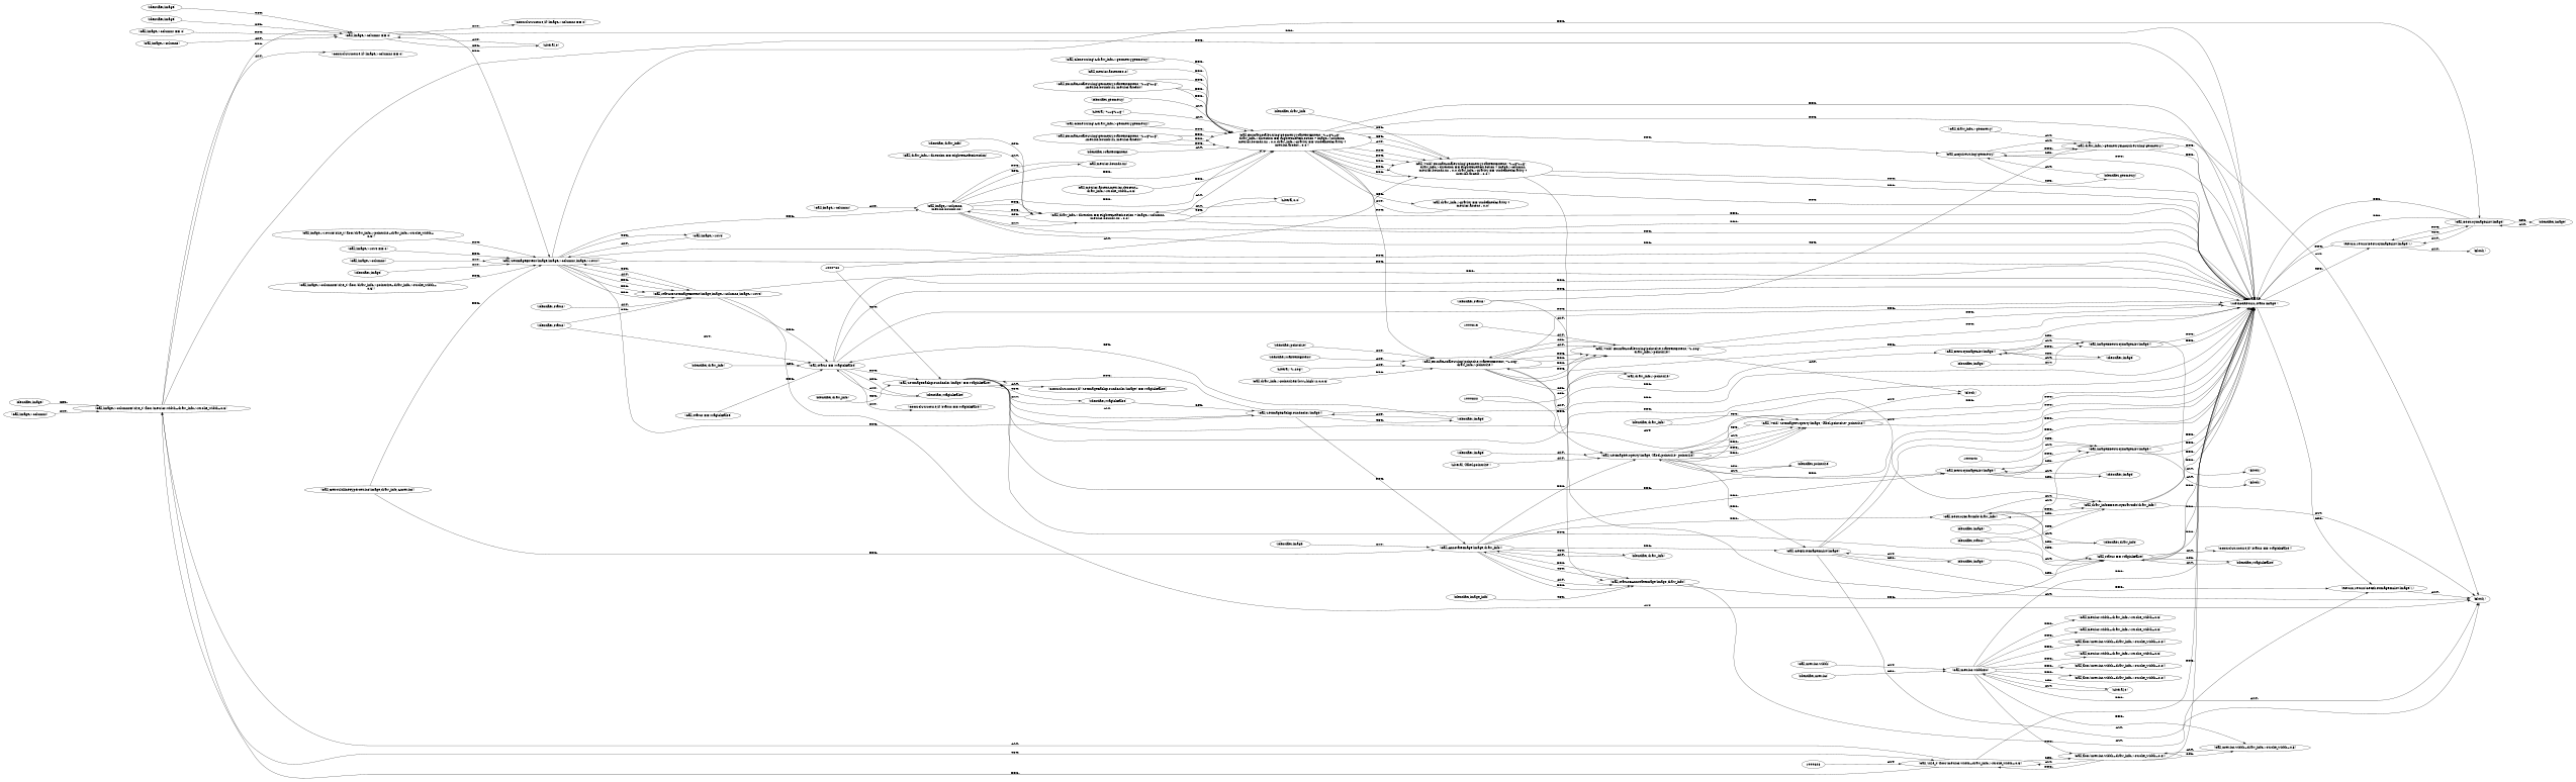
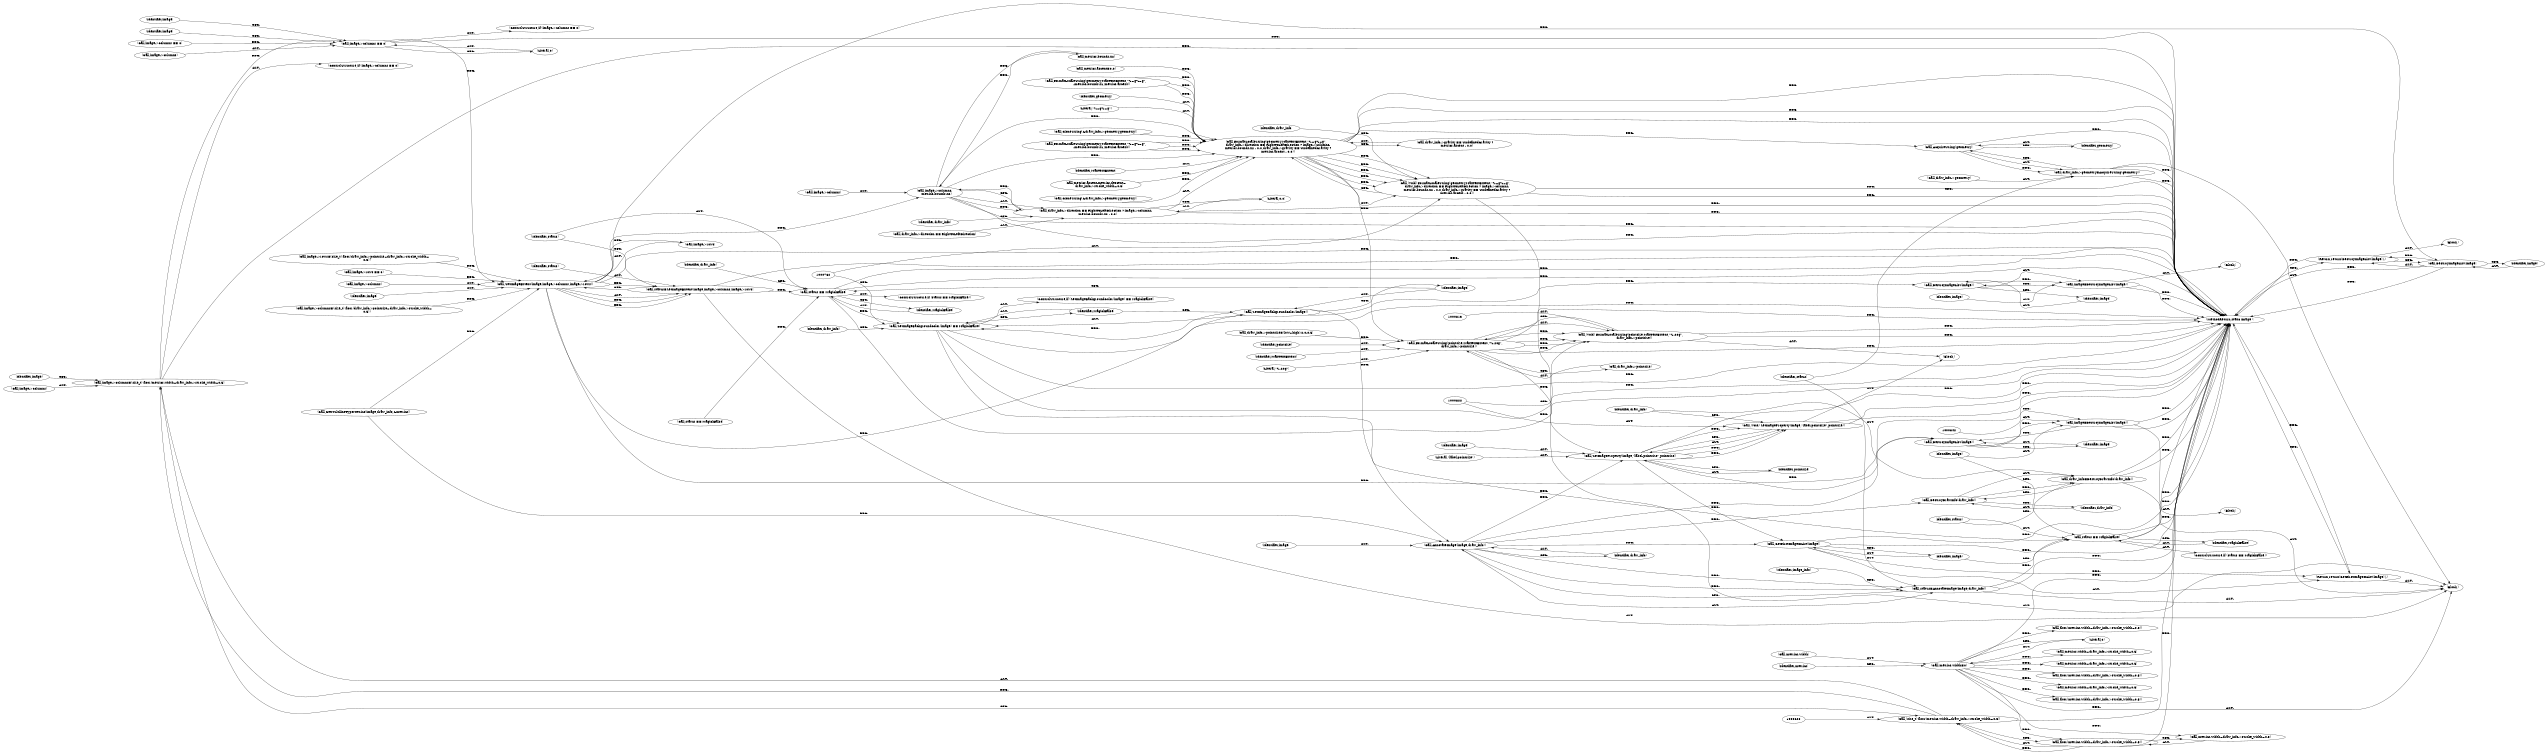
  digraph {
    rankdir=LR
    n1 [label="(Call,image->columns=(size_t) floor(metrics.width+draw_info->stroke_width+0.5))"]
    n2 [label="(Call,(size_t) floor(metrics.width+draw_info->stroke_width+0.5))"]
    n3 [label="(Call,image->columns == 0)"]
    n4 [label="(ControlStructure,if (image->columns == 0))"]
    n5 [label="(MethodReturn,static Image *)"]
    n6 [label="(Call,floor(metrics.width+draw_info->stroke_width+0.5))"]
    n7 [label="(Call,SetImageExtent(image,image->columns,image->rows))"]
    n8 [label="(Literal,0)"]
    n9 [label="(ControlStructure,if (image->columns == 0))"]
    n10 [label="(Return,return(DestroyImageList(image));)"]
    n11 [label="(Return,return(GetFirstImageInList(image));)"]
    n12 [label="(Call,metrics.width+draw_info->stroke_width+0.5)"]
    n13 [label="(Call,metrics.width=0)"]
    n14 [label="(Call,floor(metrics.width+draw_info->stroke_width+0.5))"]
    n15 [label="(Literal,0)"]
    n16 [label="(Call,metrics.width+draw_info->stroke_width+0.5)"]
    n17 [label="(Call,metrics.width+draw_info->stroke_width+0.5)"]
    n18 [label="(Call,floor(metrics.width+draw_info->stroke_width+0.5))"]
    n19 [label="(Call,metrics.width+draw_info->stroke_width+0.5)"]
    n20 [label="(Block,)"]
    n21 [label="(Call,floor(metrics.width+draw_info->stroke_width+0.5))"]
    n22 [label="(Call,status=SetImageExtent(image,image->columns,image->rows))"]
    n23 [label="(Call,DestroyImageList(image))"]
    n24 [label="(Call,SetImageBackgroundColor(image))"]
    n25 [label="(Call,image->columns-\n    metrics.bounds.x2)"]
    n26 [label="(Call,image->rows)"]
    n27 [label="(Call,status == MagickFalse)"]
    n28 [label="(Identifier,image)"]
    n29 [label="(Call,SetImageBackgroundColor(image) == MagickFalse)"]
    n30 [label="(Call,DestroyImageList(image))"]
    n31 [label="(Call,AnnotateImage(image,draw_info))"]
    n32 [label="(Identifier,image)"]
    n33 [label="(Call,FormatLocaleString(geometry,MaxTextExtent,\"%+g%+g\",\n    draw_info->direction == RightToLeftDirection ? image->columns-\n    metrics.bounds.x2 : 0.0,draw_info->gravity == UndefinedGravity ?\n    metrics.ascent : 0.0))"]
    n34 [label="(Call,draw_info->direction == RightToLeftDirection ? image->columns-\n    metrics.bounds.x2 : 0.0)"]
    n35 [label="(Call,metrics.bounds.x2)"]
    n36 [label="(ControlStructure,if (status == MagickFalse))"]
    n37 [label="(Identifier,MagickFalse)"]
    n38 [label="(Call,status == MagickFalse)"]
    n39 [label="(Identifier,MagickFalse)"]
    n40 [label="(ControlStructure,if (SetImageBackgroundColor(image) == MagickFalse))"]
    n41 [label="(Identifier,MagickFalse)"]
    n42 [label="(ControlStructure,if (status == MagickFalse))"]
    n43 [label="(Block,)"]
    n44 [label="(Call,image=DestroyImageList(image))"]
    n45 [label="(Identifier,image)"]
    n46 [label="(Call,status=AnnotateImage(image,draw_info))"]
    n47 [label="(Call,SetImageProperty(image,\"label:pointsize\",pointsize))"]
    n48 [label="(Call,DestroyImageList(image))"]
    n49 [label="(Call,GetFirstImageInList(image))"]
    n50 [label="(Call,DestroyDrawInfo(draw_info))"]
    n51 [label="(Identifier,draw_info)"]
    n52 [label="(Block,)"]
    n53 [label="(Call,(void) SetImageProperty(image,\"label:pointsize\",pointsize))"]
    n54 [label="(Identifier,pointsize)"]
    n55 [label="(Call,image=DestroyImageList(image))"]
    n56 [label="(Identifier,image)"]
    n57 [label="(Identifier,image)"]
    n58 [label="(Call,draw_info=DestroyDrawInfo(draw_info))"]
    n59 [label="(Identifier,draw_info)"]
    n60 [label="(Block,)"]
    n61 [label="(Block,)"]
    n62 [label="(Call,(void) FormatLocaleString(geometry,MaxTextExtent,\"%+g%+g\",\n    draw_info->direction == RightToLeftDirection ? image->columns-\n    metrics.bounds.x2 : 0.0,draw_info->gravity == UndefinedGravity ?\n    metrics.ascent : 0.0))"]
    n63 [label="(Call,AcquireString(geometry))"]
    n64 [label="(Call,FormatLocaleString(pointsize,MaxTextExtent,\"%.20g\",\n        draw_info->pointsize))"]
    n65 [label="(Call,draw_info->gravity == UndefinedGravity ?\n    metrics.ascent : 0.0)"]
    n66 [label="(Literal,0.0)"]
    n67 [label="(Call,draw_info->geometry=AcquireString(geometry))"]
    n68 [label="(Identifier,geometry)"]
    n69 [label="(Call,(void) FormatLocaleString(pointsize,MaxTextExtent,\"%.20g\",\n        draw_info->pointsize))"]
    n70 [label="(Call,draw_info->pointsize)"]
    n71 [label="(Identifier,image)"]
    n72 [label="(Identifier,image)"]
    n73 [label="(Literal,\"%+g%+g\")"]
    n74 [label="(Call,CloneString(&draw_info->geometry,geometry))"]
    n75 [label="(Call,image->columns)"]
    n76 [label="(Identifier,status)"]
    n77 [label="(Identifier,draw_info)"]
    n78 [label="(Call,draw_info->pointsize=(low+high)/2.0-0.5)"]
    n79 [label="(Identifier,image)"]
    n80 [label="(Call,status == MagickFalse)"]
    n81 [label="(Identifier,draw_info)"]
    n82 [label="(Identifier,pointsize)"]
    n83 [label="(Identifier,metrics)"]
    n84 [label="(Call,image->columns=(size_t) floor(draw_info->pointsize+draw_info->stroke_width+\n      0.5))"]
    n85 [label="(Identifier,image)"]
    n86 [label="(Call,draw_info->direction == RightToLeftDirection)"]
    n87 [label="(Call,image->rows=(size_t) floor(draw_info->pointsize+draw_info->stroke_width+\n      0.5))"]
    n88 [label="(Identifier,draw_info)"]
    n89 [label="(Call,FormatLocaleString(geometry,MaxTextExtent,\"%+g%+g\",\n            -metrics.bounds.x1,metrics.ascent))"]
    n90 [label="(Call,draw_info->geometry)"]
    n91 [label="(Identifier,draw_info)"]
    n92 [label="(Call,image->columns)"]
    n93 [label="(Identifier,draw_info)"]
    n94 [label="(Identifier,image_info)"]
    n95 [label="(Call,image->columns)"]
    n96 [label="(Call,GetMultilineTypeMetrics(image,draw_info,&metrics))"]
    n97 [label="(Identifier,MaxTextExtent)"]
    n98 [label="(Literal,\"label:pointsize\")"]
    n99 [label="(Identifier,status)"]
    n100 [label="(Identifier,MaxTextExtent)"]
    n101 [label="(Call,metrics.ascent-metrics.descent+\n       draw_info->stroke_width+0.5)"]
    n102 [label="(Call,CloneString(&draw_info->geometry,geometry))"]
    n103 [label="(Identifier,image)"]
    n104 [label="(Call,metrics.ascent=0.0)"]
    n105 [label="(Call,image->columns)"]
    n106 [label="(Identifier,image)"]
    n107 [label="(Identifier,image)"]
    n108 [label="(Call,image->rows == 0)"]
    n109 [label="(Identifier,status)"]
    n110 [label="(Identifier,status)"]
    n111 [label="(Call,metrics.width)"]
    n112 [label="(Call,FormatLocaleString(geometry,MaxTextExtent,\"%+g%+g\",\n            -metrics.bounds.x1,metrics.ascent))"]
    n113 [label="(Identifier,geometry)"]
    n114 [label="(Identifier,image)"]
    n115 [label="(Literal,\"%.20g\")"]
    n116 [label="(Call,image->columns == 0)"]
    1000628
    1000762
    1000822
    1000842
    1000813
    n1 -> n2 [label="CFG: "]
    n1 -> n3 [label="DDG: "]
    n1 -> n4 [label="AST: "]
    n1 -> n5 [label="DDG: "]
    n2 -> n1 [label="AST: "]
    n2 -> n1 [label="DDG: "]
    n2 -> n5 [label="DDG: "]
    n2 -> n6 [label="CFG: "]
    n3 -> n5 [label="DDG: "]
    n3 -> n7 [label="DDG: "]
    n3 -> n8 [label="CFG: "]
    n3 -> n9 [label="AST: "]
    n5 -> n10 [label="CFG: "]
    n5 -> n11 [label="CFG: "]
    n6 -> n2 [label="AST: "]
    n6 -> n2 [label="DDG: "]
    n6 -> n5 [label="DDG: "]
    n6 -> n12 [label="CFG: "]
    n7 -> n5 [label="DDG: "]
    n7 -> n5 [label="DDG: "]
    n7 -> n22 [label="AST: "]
    n7 -> n22 [label="DDG: "]
    n7 -> n22 [label="DDG: "]
    n7 -> n22 [label="DDG: "]
    n7 -> n23 [label="DDG: "]
    n7 -> n24 [label="DDG: "]
    n7 -> n25 [label="DDG: "]
    n7 -> n26 [label="CFG: "]
    n8 -> n3 [label="AST: "]
    n10 -> n5 [label="DDG: "]
    n10 -> n23 [label="CFG: "]
    n10 -> n43 [label="AST: "]
+   n11 -> n5 [label="DDG: "]
    n11 -> n20 [label="AST: "]
    n12 -> n6 [label="AST: "]
    n13 -> n5 [label="DDG: "]
    n13 -> n6 [label="DDG: "]
    n13 -> n12 [label="DDG: "]
    n13 -> n14 [label="DDG: "]
    n13 -> n15 [label="CFG: "]
    n13 -> n16 [label="DDG: "]
    n13 -> n17 [label="DDG: "]
    n13 -> n18 [label="DDG: "]
    n13 -> n19 [label="DDG: "]
    n13 -> n20 [label="AST: "]
    n13 -> n21 [label="DDG: "]
    n15 -> n13 [label="AST: "]
    n22 -> n5 [label="DDG: "]
    n22 -> n7 [label="CFG: "]
    n22 -> n20 [label="AST: "]
    n22 -> n27 [label="DDG: "]
    n23 -> n5 [label="DDG: "]
    n23 -> n5 [label="DDG: "]
    n23 -> n10 [label="AST: "]
    n23 -> n10 [label="DDG: "]
    n23 -> n28 [label="CFG: "]
    n24 -> n29 [label="AST: "]
    n24 -> n29 [label="DDG: "]
    n24 -> n30 [label="DDG: "]
    n24 -> n31 [label="DDG: "]
    n24 -> n32 [label="CFG: "]
    n25 -> n5 [label="DDG: "]
    n25 -> n5 [label="DDG: "]
    n25 -> n33 [label="DDG: "]
    n25 -> n33 [label="DDG: "]
    n25 -> n34 [label="AST: "]
    n25 -> n34 [label="DDG: "]
    n25 -> n34 [label="DDG: "]
-   n25 -> n35 [label="CFG: "]
+   n25 -> n35 [label="DDG: "]
    n26 -> n7 [label="AST: "]
    n27 -> n5 [label="DDG: "]
    n27 -> n5 [label="DDG: "]
    n27 -> n5 [label="DDG: "]
    n27 -> n29 [label="DDG: "]
    n27 -> n36 [label="AST: "]
    n27 -> n37 [label="CFG: "]
    n28 -> n23 [label="AST: "]
    n29 -> n5 [label="DDG: "]
    n29 -> n5 [label="DDG: "]
    n29 -> n5 [label="DDG: "]
    n29 -> n38 [label="DDG: "]
    n29 -> n39 [label="CFG: "]
    n29 -> n40 [label="AST: "]
    n30 -> n44 [label="AST: "]
    n30 -> n44 [label="DDG: "]
    n30 -> n45 [label="CFG: "]
    n31 -> n46 [label="AST: "]
    n31 -> n46 [label="DDG: "]
    n31 -> n46 [label="DDG: "]
    n31 -> n47 [label="DDG: "]
    n31 -> n48 [label="DDG: "]
    n31 -> n49 [label="DDG: "]
    n31 -> n50 [label="DDG: "]
    n31 -> n51 [label="CFG: "]
    n32 -> n24 [label="AST: "]
    n32 -> n27 [label="CFG: "]
    n33 -> n5 [label="DDG: "]
    n33 -> n5 [label="DDG: "]
    n33 -> n5 [label="DDG: "]
    n33 -> n62 [label="AST: "]
    n33 -> n62 [label="DDG: "]
    n33 -> n62 [label="DDG: "]
    n33 -> n62 [label="DDG: "]
    n33 -> n62 [label="DDG: "]
    n33 -> n62 [label="DDG: "]
    n33 -> n63 [label="DDG: "]
    n33 -> n64 [label="DDG: "]
    n33 -> n65 [label="CFG: "]
    n34 -> n5 [label="DDG: "]
    n34 -> n5 [label="DDG: "]
    n34 -> n25 [label="CFG: "]
    n34 -> n33 [label="AST: "]
    n34 -> n66 [label="CFG: "]
    n35 -> n25 [label="DDG: "]
    n37 -> n27 [label="AST: "]
    n38 -> n5 [label="DDG: "]
    n38 -> n5 [label="DDG: "]
    n38 -> n5 [label="DDG: "]
    n38 -> n41 [label="CFG: "]
    n38 -> n42 [label="AST: "]
    n39 -> n24 [label="CFG: "]
    n39 -> n29 [label="AST: "]
    n41 -> n38 [label="AST: "]
    n44 -> n5 [label="DDG: "]
    n44 -> n5 [label="DDG: "]
    n44 -> n30 [label="CFG: "]
    n44 -> n52 [label="AST: "]
    n45 -> n30 [label="AST: "]
+   n46 -> n5 [label="DDG: "]
    n46 -> n20 [label="AST: "]
    n46 -> n31 [label="CFG: "]
    n46 -> n38 [label="DDG: "]
    n47 -> n5 [label="DDG: "]
    n47 -> n48 [label="DDG: "]
    n47 -> n49 [label="DDG: "]
    n47 -> n53 [label="AST: "]
    n47 -> n53 [label="DDG: "]
    n47 -> n53 [label="DDG: "]
    n47 -> n53 [label="DDG: "]
    n47 -> n54 [label="CFG: "]
    n48 -> n55 [label="AST: "]
    n48 -> n55 [label="DDG: "]
    n48 -> n56 [label="CFG: "]
    n49 -> n5 [label="DDG: "]
    n49 -> n5 [label="DDG: "]
    n49 -> n11 [label="AST: "]
    n49 -> n11 [label="DDG: "]
    n49 -> n57 [label="CFG: "]
    n50 -> n58 [label="AST: "]
    n50 -> n58 [label="DDG: "]
    n50 -> n59 [label="CFG: "]
    n51 -> n31 [label="AST: "]
    n53 -> n5 [label="DDG: "]
    n53 -> n5 [label="DDG: "]
    n53 -> n47 [label="CFG: "]
    n53 -> n60 [label="AST: "]
    n54 -> n47 [label="AST: "]
    n55 -> n5 [label="DDG: "]
    n55 -> n5 [label="DDG: "]
    n55 -> n48 [label="CFG: "]
    n55 -> n61 [label="AST: "]
    n56 -> n48 [label="AST: "]
    n57 -> n38 [label="CFG: "]
    n57 -> n49 [label="AST: "]
    n58 -> n5 [label="DDG: "]
    n58 -> n5 [label="DDG: "]
    n58 -> n20 [label="AST: "]
    n58 -> n50 [label="CFG: "]
    n59 -> n50 [label="AST: "]
    n62 -> n5 [label="DDG: "]
    n62 -> n5 [label="DDG: "]
    n62 -> n20 [label="AST: "]
    n62 -> n33 [label="CFG: "]
    n63 -> n5 [label="DDG: "]
    n63 -> n67 [label="AST: "]
    n63 -> n67 [label="DDG: "]
    n63 -> n68 [label="CFG: "]
    n64 -> n5 [label="DDG: "]
    n64 -> n5 [label="DDG: "]
    n64 -> n47 [label="DDG: "]
    n64 -> n69 [label="AST: "]
    n64 -> n69 [label="DDG: "]
    n64 -> n69 [label="DDG: "]
    n64 -> n69 [label="DDG: "]
    n64 -> n69 [label="DDG: "]
    n64 -> n70 [label="CFG: "]
    n65 -> n33 [label="AST: "]
    n66 -> n34 [label="AST: "]
    n67 -> n5 [label="DDG: "]
    n67 -> n5 [label="DDG: "]
    n67 -> n20 [label="AST: "]
    n67 -> n63 [label="CFG: "]
    n68 -> n63 [label="AST: "]
    n69 -> n5 [label="DDG: "]
    n69 -> n5 [label="DDG: "]
    n69 -> n60 [label="AST: "]
    n69 -> n64 [label="CFG: "]
    n70 -> n64 [label="AST: "]
    n71 -> n31 [label="AST: "]
    n72 -> n44 [label="AST: "]
    n73 -> n33 [label="AST: "]
    n74 -> n33 [label="DDG: "]
    n75 -> n7 [label="AST: "]
    n76 -> n22 [label="CFG: "]
    n76 -> n27 [label="AST: "]
    n77 -> n29 [label="CFG: "]
    n78 -> n64 [label="DDG: "]
    n79 -> n7 [label="AST: "]
    n80 -> n27 [label="DDG: "]
    n81 -> n34 [label="CFG: "]
    n82 -> n64 [label="AST: "]
    n83 -> n13 [label="CFG: "]
    n84 -> n7 [label="DDG: "]
    n85 -> n38 [label="CFG: "]
    n85 -> n55 [label="AST: "]
    n86 -> n34 [label="AST: "]
    n87 -> n7 [label="DDG: "]
    n88 -> n27 [label="CFG: "]
    n89 -> n33 [label="DDG: "]
    n89 -> n33 [label="DDG: "]
    n89 -> n33 [label="DDG: "]
    n90 -> n67 [label="AST: "]
    n91 -> n53 [label="CFG: "]
    n91 -> n58 [label="AST: "]
    n92 -> n25 [label="AST: "]
    n93 -> n62 [label="CFG: "]
    n94 -> n46 [label="CFG: "]
    n95 -> n3 [label="AST: "]
    n96 -> n7 [label="DDG: "]
    n96 -> n31 [label="DDG: "]
    n97 -> n64 [label="AST: "]
    n98 -> n47 [label="AST: "]
    n99 -> n22 [label="AST: "]
    n100 -> n33 [label="AST: "]
    n101 -> n33 [label="DDG: "]
    n102 -> n33 [label="DDG: "]
    n103 -> n1 [label="CFG: "]
    n104 -> n33 [label="DDG: "]
    n105 -> n1 [label="AST: "]
    n106 -> n47 [label="AST: "]
    n107 -> n3 [label="CFG: "]
    n108 -> n7 [label="DDG: "]
    n109 -> n38 [label="AST: "]
    n109 -> n58 [label="CFG: "]
    n110 -> n46 [label="AST: "]
    n110 -> n67 [label="CFG: "]
    n111 -> n13 [label="AST: "]
    n112 -> n33 [label="DDG: "]
    n112 -> n33 [label="DDG: "]
    n112 -> n33 [label="DDG: "]
    n113 -> n33 [label="AST: "]
    n114 -> n3 [label="CFG: "]
    n115 -> n64 [label="AST: "]
    n116 -> n3 [label="DDG: "]
    1000628 -> n2 [label="AST: "]
    1000762 -> n29 [label="CFG: "]
    1000762 -> n62 [label="AST: "]
    1000822 -> n53 [label="AST: "]
    1000822 -> n69 [label="CFG: "]
    1000842 -> n55 [label="CFG: "]
    1000813 -> n69 [label="AST: "]
  }
